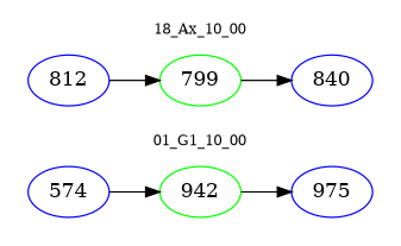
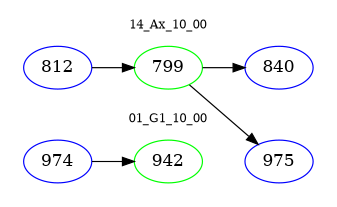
  digraph {
    rankdir=LR
    node [color=blue]
    edge [color=black]
    n1 [label=812]
    n2 [color=green label=799]
    n3 [label=840]
-   n4 [label=574]
+   n4 [label=974]
    n5 [color=green label=942]
    n6 [label=975]
    subgraph cluster_1 {
      color=white
      fontsize=10
-     label="18_Ax_10_00"
+     label="14_Ax_10_00"
      n1
      n2
      n3
    }
    subgraph cluster_2 {
      color=white
      fontsize=10
      label="01_G1_10_00"
      n4
      n5
      n6
    }
    n1 -> n2
    n2 -> n3
    n4 -> n5
-   n5 -> n6
+   n2 -> n6
  }
